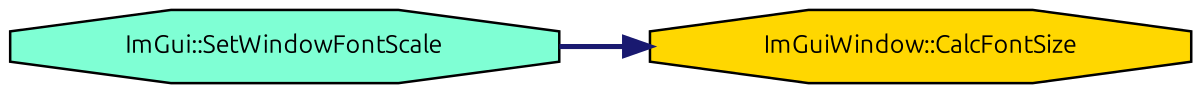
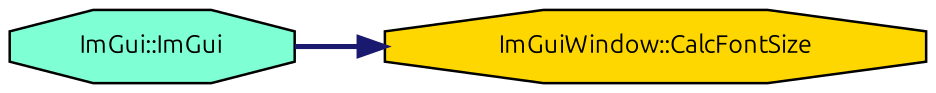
  digraph {
    rankdir=RL
    fontname=Ubuntu
    node [color=black fontname=Ubuntu fontsize=10 shape=octagon style=filled]
    n1 [fillcolor=gold fontcolor=black height=0.2 label="ImGuiWindow::CalcFontSize" width=0.4]
-   n2 [fillcolor=aquamarine height=0.2 label="ImGui::SetWindowFontScale" width=0.4]
+   n2 [fillcolor=aquamarine height=0.2 label="ImGui::ImGui" width=0.4]
    n1 -> n2 [color=midnightblue dir=back fontname=Ubuntu fontsize=10 labelfontname=Helvetica labelfontsize=10 style=bold]
  }
